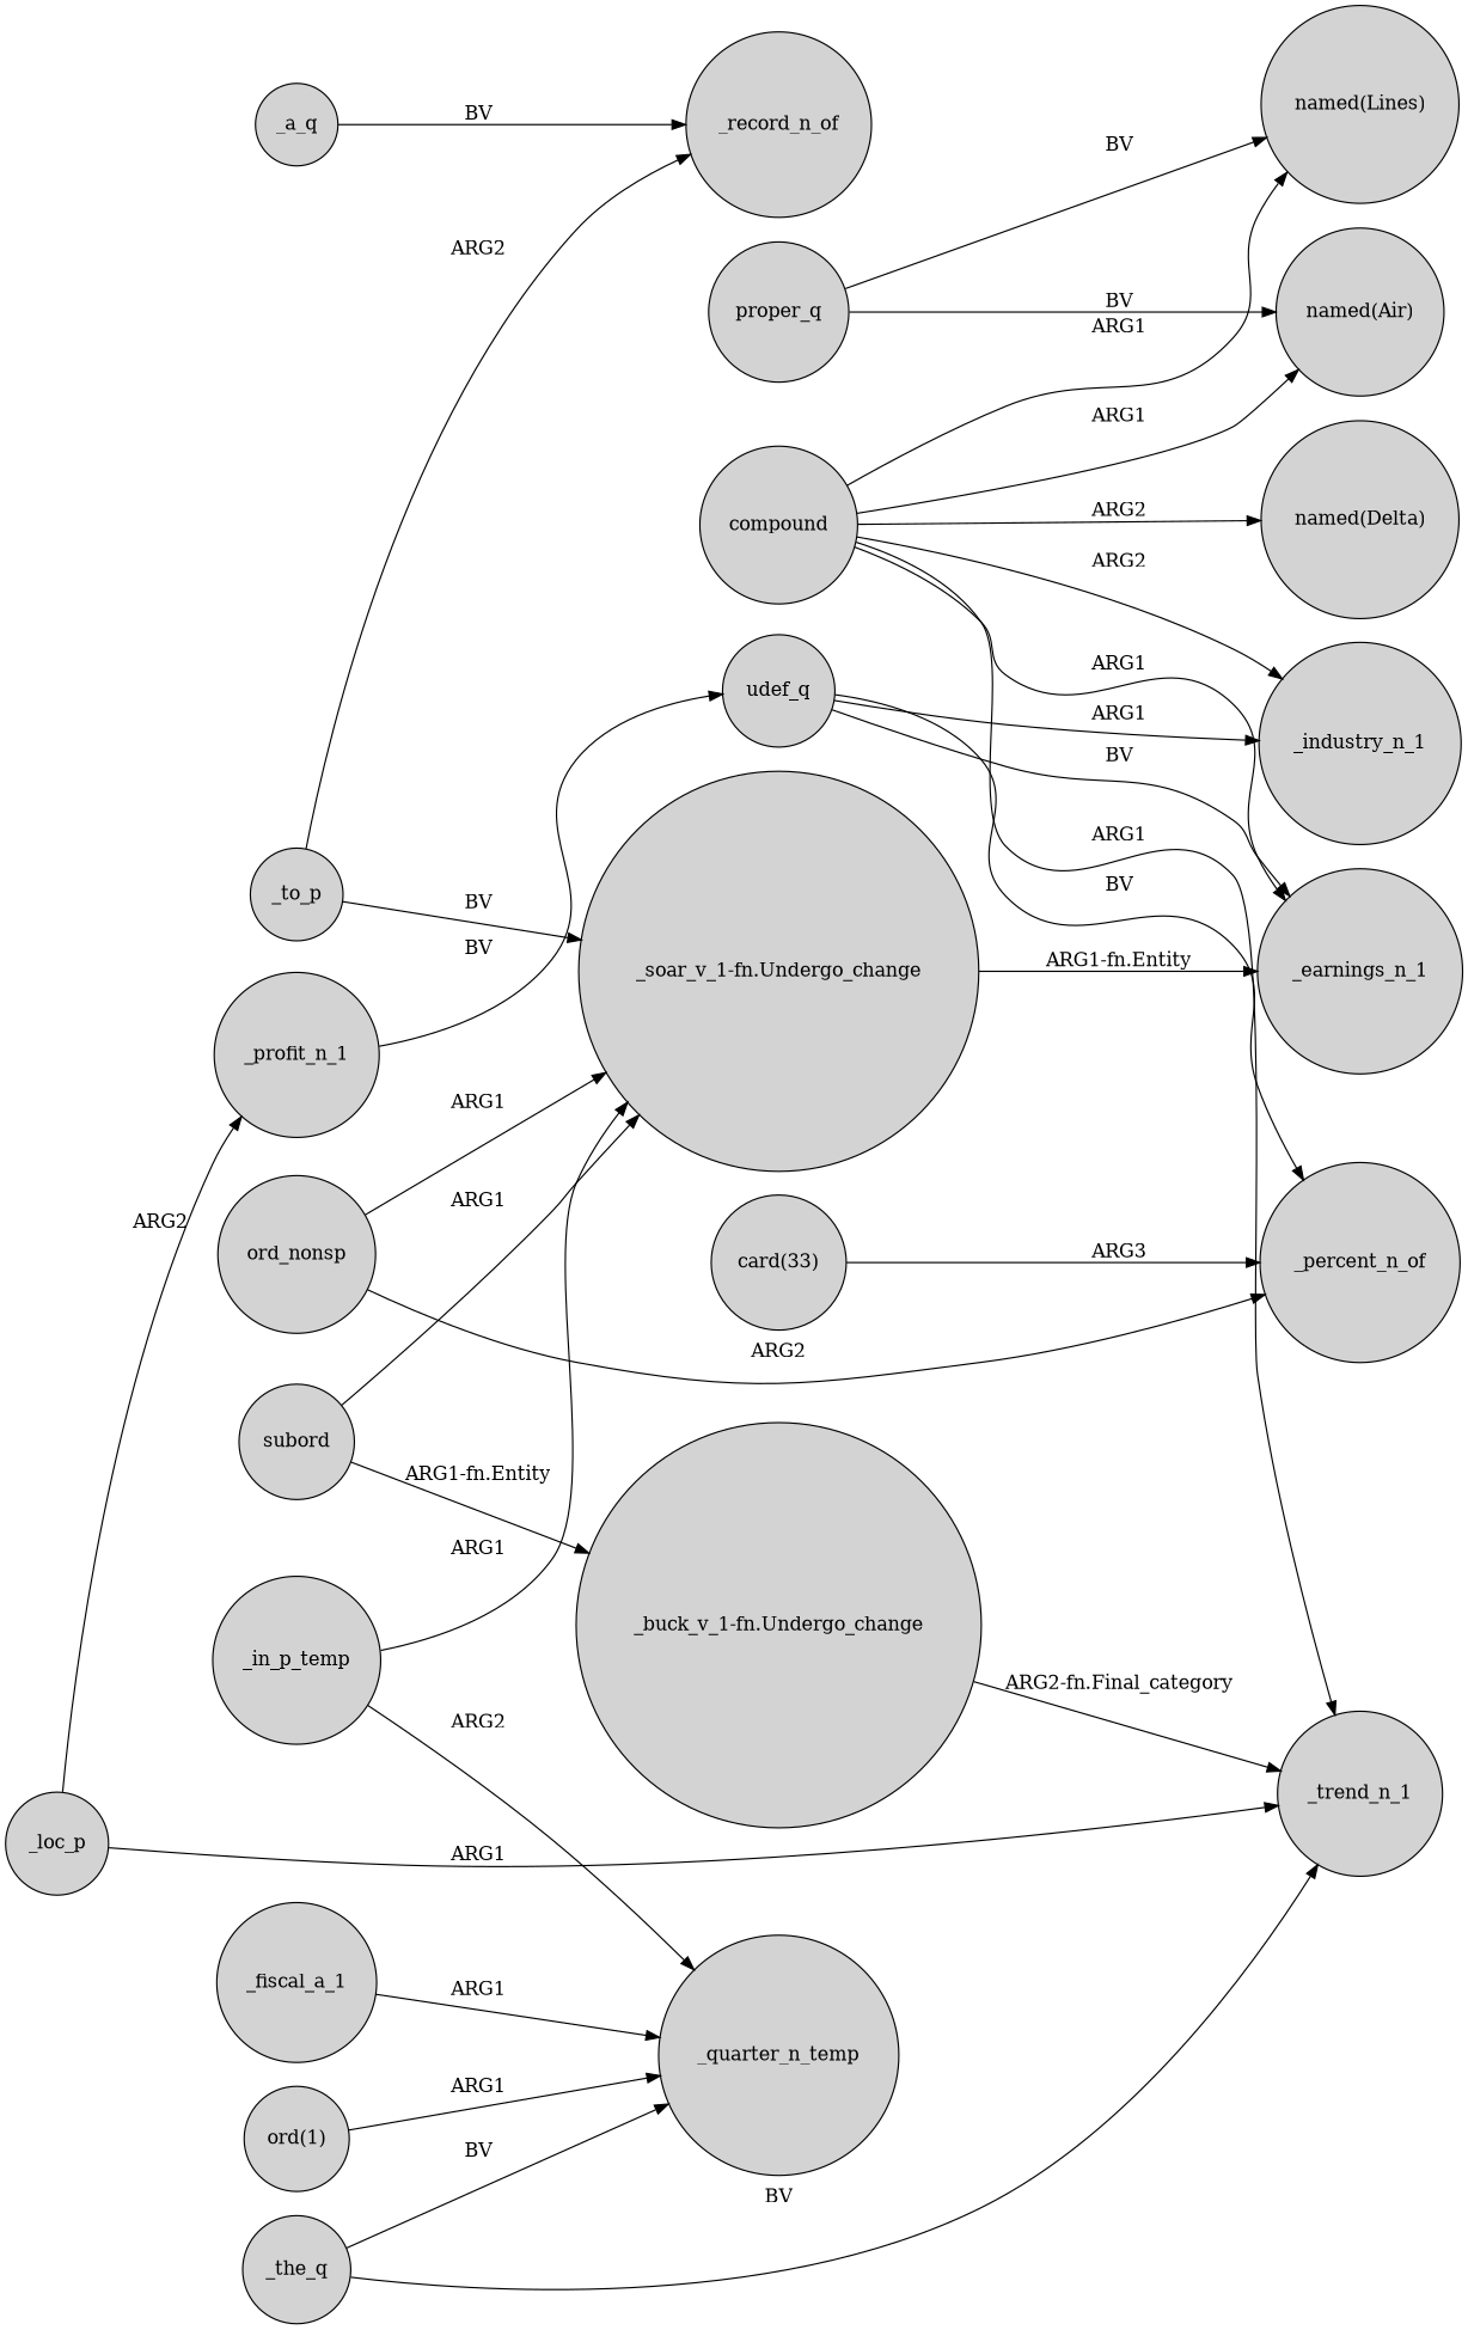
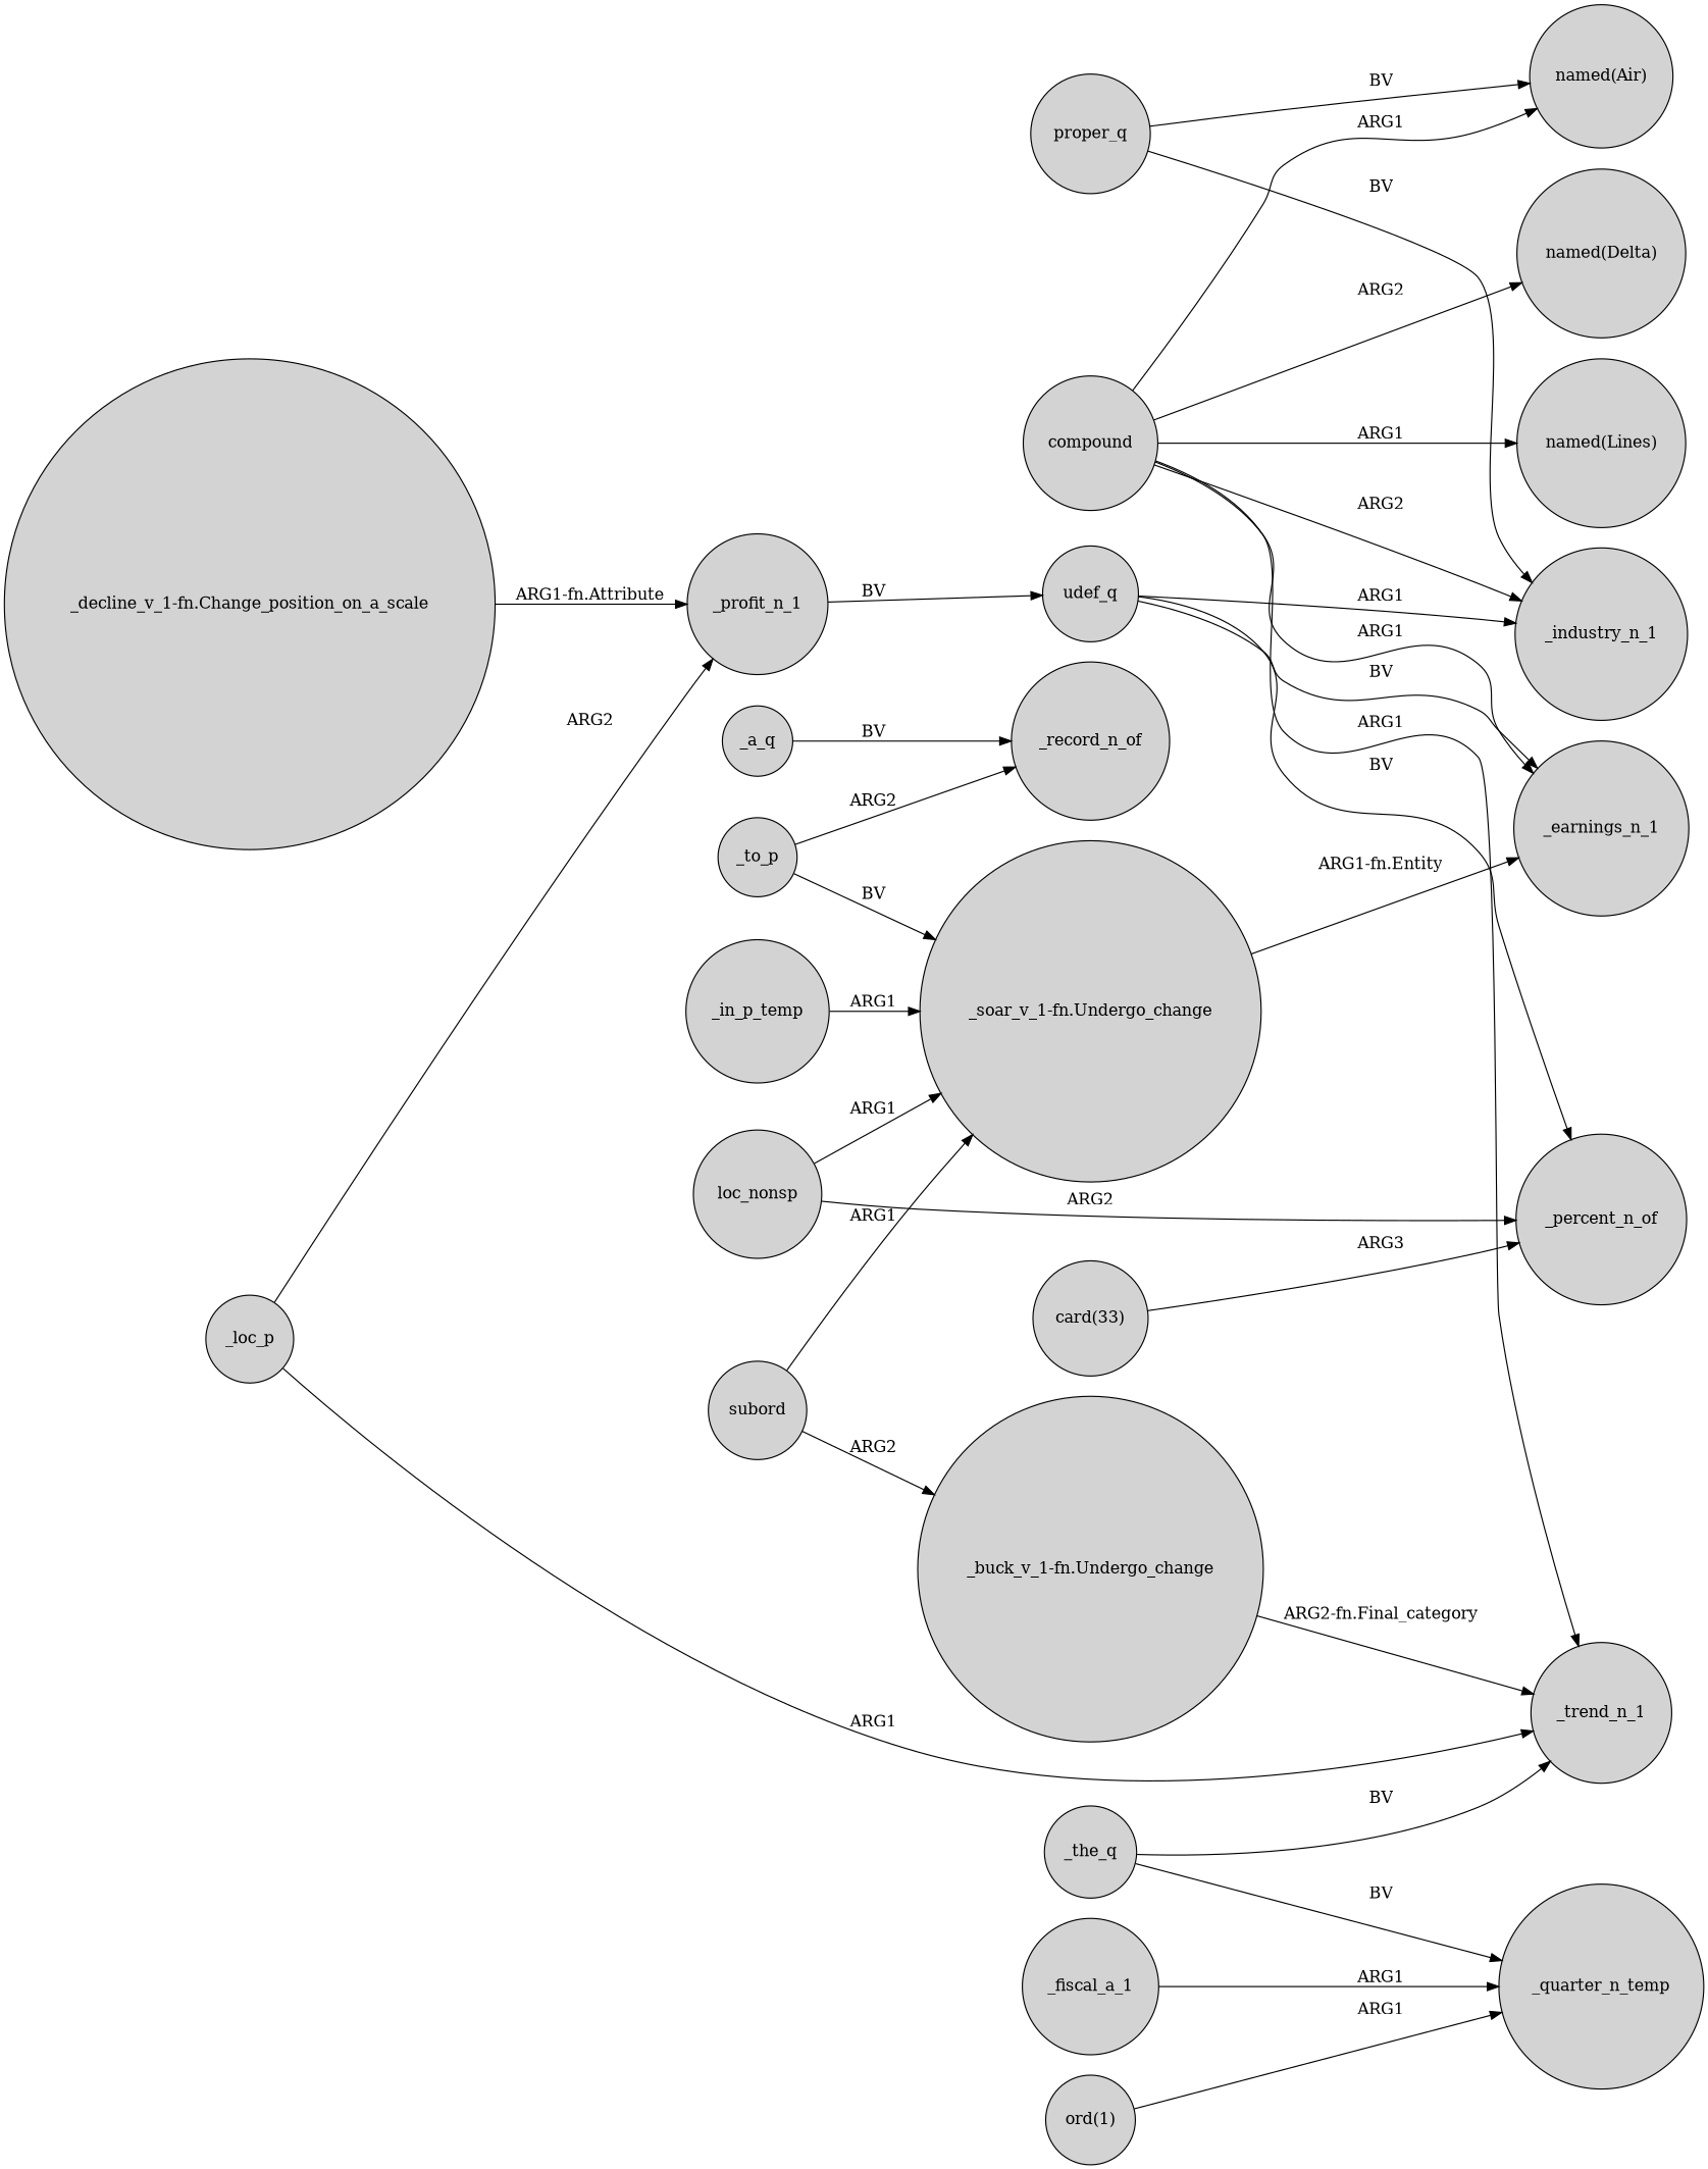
  digraph {
    rankdir=LR
    node [shape=circle style=filled]
    _a_q
    _record_n_of
    _in_p_temp
    _quarter_n_temp
    "_soar_v_1-fn.Undergo_change"
    _earnings_n_1
    compound
    "named(Air)"
    _industry_n_1
    "named(Lines)"
    "named(Delta)"
    _trend_n_1
+   "_decline_v_1-fn.Change_position_on_a_scale"
    _profit_n_1
    udef_q
    subord
    "_buck_v_1-fn.Undergo_change"
    _the_q
    _to_p
    proper_q
    _percent_n_of
    n22 [label=_loc_p]
    "ord(1)"
-   loc_nonsp [label=ord_nonsp]
+   loc_nonsp
    "card(33)"
    _fiscal_a_1
    _a_q -> _record_n_of [label=BV]
-   _in_p_temp -> _quarter_n_temp [label=ARG2]
    _in_p_temp -> "_soar_v_1-fn.Undergo_change" [label=ARG1]
    "_soar_v_1-fn.Undergo_change" -> _earnings_n_1 [label="ARG1-fn.Entity"]
    compound -> _earnings_n_1 [label=ARG1]
    compound -> "named(Air)" [label=ARG1]
    compound -> _industry_n_1 [label=ARG2]
    compound -> "named(Lines)" [label=ARG1]
    compound -> "named(Delta)" [label=ARG2]
    compound -> _trend_n_1 [label=ARG1]
+   "_decline_v_1-fn.Change_position_on_a_scale" -> _profit_n_1 [label="ARG1-fn.Attribute"]
    _profit_n_1 -> udef_q [label=BV]
    udef_q -> _earnings_n_1 [label=BV]
    udef_q -> _industry_n_1 [label=ARG1]
    udef_q -> _percent_n_of [label=BV]
    subord -> "_soar_v_1-fn.Undergo_change" [label=ARG1]
-   subord -> "_buck_v_1-fn.Undergo_change" [label="ARG1-fn.Entity"]
+   subord -> "_buck_v_1-fn.Undergo_change" [label=ARG2]
    "_buck_v_1-fn.Undergo_change" -> _trend_n_1 [label="ARG2-fn.Final_category"]
    _the_q -> _quarter_n_temp [label=BV]
    _the_q -> _trend_n_1 [label=BV]
    _to_p -> _record_n_of [label=ARG2]
    _to_p -> "_soar_v_1-fn.Undergo_change" [label=BV]
    proper_q -> "named(Air)" [label=BV]
-   proper_q -> "named(Lines)" [label=BV]
+   proper_q -> _industry_n_1 [label=BV]
    n22 -> _trend_n_1 [label=ARG1]
    n22 -> _profit_n_1 [label=ARG2]
    "ord(1)" -> _quarter_n_temp [label=ARG1]
    loc_nonsp -> "_soar_v_1-fn.Undergo_change" [label=ARG1]
    loc_nonsp -> _percent_n_of [label=ARG2]
    "card(33)" -> _percent_n_of [label=ARG3]
    _fiscal_a_1 -> _quarter_n_temp [label=ARG1]
  }
